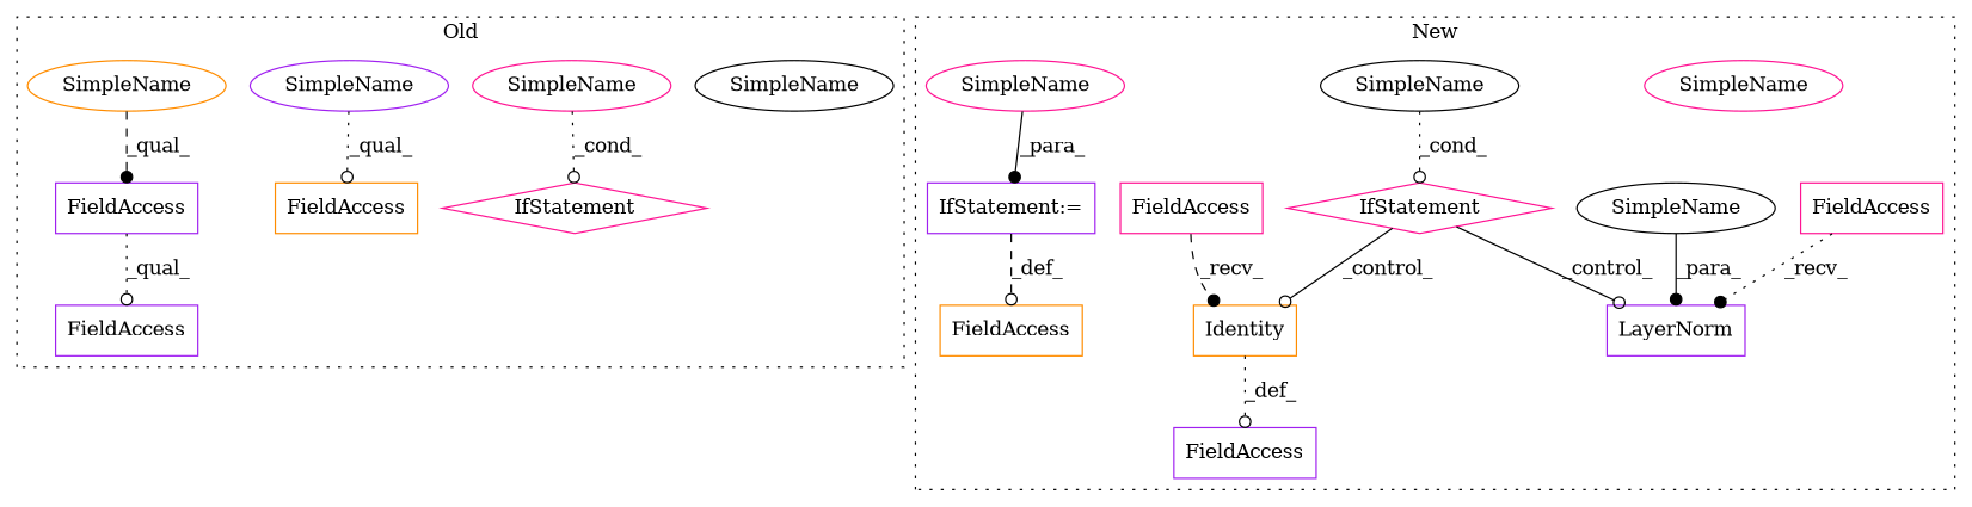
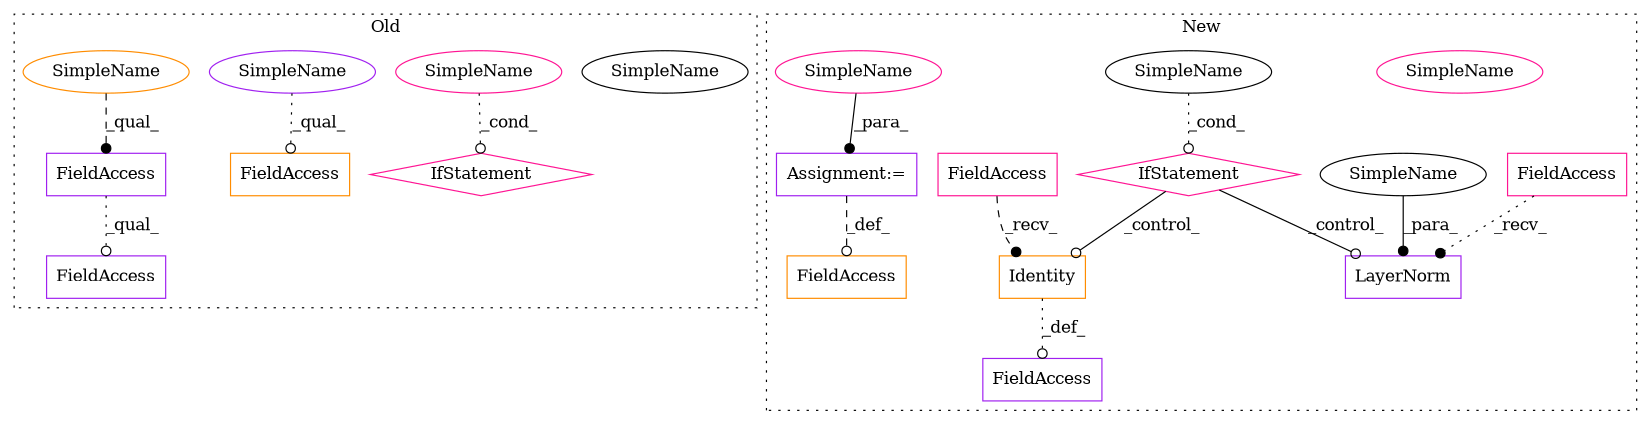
  digraph {
    node [a=42 color=deeppink l=17 s=75069 shape=box]
    edge [arrowhead=odot style=dotted]
    n1 [a=25 l=3 label=IfStatement s=75044 shape=diamond]
    n2 [color=black label=SimpleName s=75027 shape=ellipse]
    n3 [a=22 color=purple l=23 label=FieldAccess]
    n4 [a=22 color=purple l=16 label=FieldAccess]
    n5 [a=22 color=darkorange l=19 label=FieldAccess s=75047]
    n6 [label=SimpleName s=75027 shape=ellipse]
    n7 [color=purple l=10 label=SimpleName s=75047 shape=ellipse]
    n8 [color=darkorange l=10 label=SimpleName shape=ellipse]
    n9 [a=32 color=darkorange l=10 label=Identity s=85757]
    n10 [a=25 l=3 label=IfStatement s=85745 shape=diamond]
    n11 [label=SimpleName s=85728 shape=ellipse]
    n12 [a=22 l=5 label=FieldAccess s=85748]
    n13 [a=32 color=purple l="10,1" label=LayerNorm s="85779,85811"]
    n14 [a=22 l=5 label=FieldAccess s=85770]
    n15 [a=22 color=purple l=7 label=FieldAccess s=85719]
-   n16 [a=7 color=purple l=1 label="IfStatement:=" s=85834]
+   n16 [a=7 color=purple l=1 label="Assignment:=" s=85834]
    n17 [a=22 color=darkorange l=15 label=FieldAccess s=85819]
    n18 [color=black l=7 label=SimpleName s=85789 shape=ellipse]
    n19 [l=7 label=SimpleName s=85835 shape=ellipse]
    n20 [color=black label=SimpleName s=85728 shape=ellipse]
    subgraph cluster_1 {
      label=Old
      style=dotted
      n1
      n2
      n3
      n4
      n5
      n6
      n7
      n8
    }
    subgraph cluster_2 {
      label=New
      style=dotted
      n9
      n10
      n11
      n12
      n13
      n14
      n15
      n16
      n17
      n18
      n19
      n20
    }
    n4 -> n3 [label=_qual_]
    n6 -> n1 [label=_cond_]
    n7 -> n5 [label=_qual_]
    n8 -> n4 [arrowhead=dot label=_qual_ style=dashed]
    n9 -> n15 [label=_def_]
    n10 -> n9 [label=_control_ style=solid]
    n10 -> n13 [label=_control_ style=solid]
    n12 -> n9 [arrowhead=dot label=_recv_ style=dashed]
    n14 -> n13 [arrowhead=dot label=_recv_]
    n16 -> n17 [label=_def_ style=dashed]
    n18 -> n13 [arrowhead=dot label=_para_ style=solid]
    n19 -> n16 [arrowhead=dot label=_para_ style=solid]
    n20 -> n10 [label=_cond_]
  }
